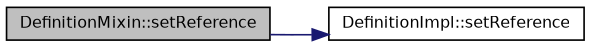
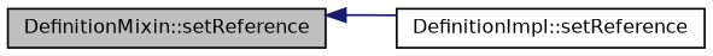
  digraph {
    rankdir=LR
    node [color=black fontname=Helvetica fontsize=10 shape=record style=filled]
    n1 [fillcolor=grey75 fontcolor=black height=0.2 label="DefinitionMixin::setReference" width=0.4]
    n2 [fillcolor=white height=0.2 label="DefinitionImpl::setReference" width=0.4]
-   n1 -> n2 [color=midnightblue fontname=Helvetica fontsize=10 labelfontname=Helvetica labelfontsize=10 style=solid]
+   n2 -> n1 [color=midnightblue fontname=Helvetica fontsize=10 labelfontname=Helvetica labelfontsize=10 style=solid]
  }
